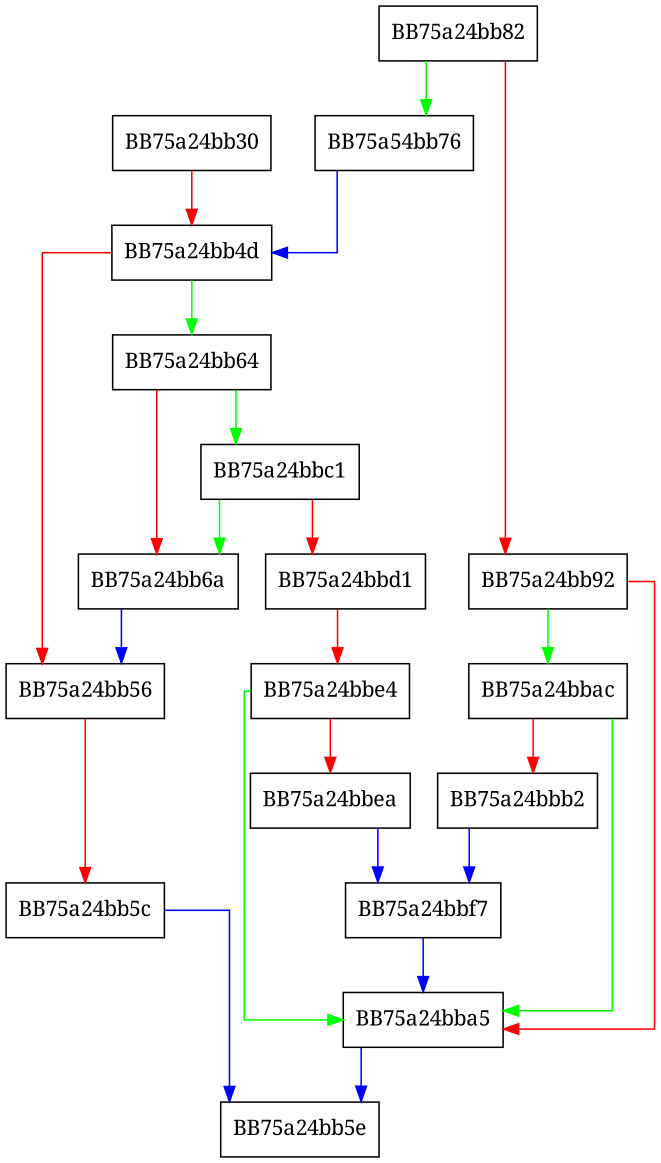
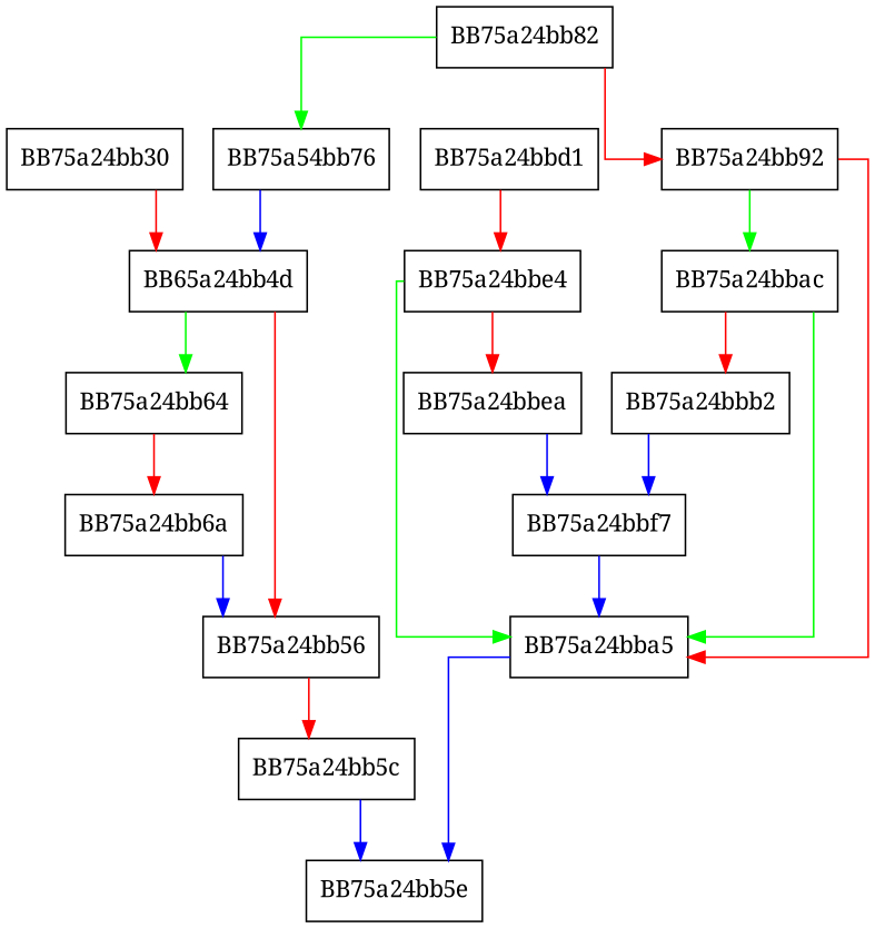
  digraph {
    fontname="Noto Serif"
    splines=ortho
    node [fontname="Noto Serif" shape=box]
    edge [color=red fontname="Noto Serif"]
    BB75a24bb30
-   BB75a24bb4d
+   BB75a24bb4d [label=BB65a24bb4d]
    BB75a24bb64
    BB75a24bb56
    n5 [label=BB75a54bb76]
    BB75a24bb82
    BB75a24bb92
-   BB75a24bbc1
    BB75a24bb6a
    BB75a24bb5c
    BB75a24bbd1
    BB75a24bb5e
    BB75a24bbe4
    BB75a24bbac
    BB75a24bba5
    BB75a24bbb2
    BB75a24bbf7
    BB75a24bbea
    BB75a24bb30 -> BB75a24bb4d
    BB75a24bb4d -> BB75a24bb64 [color=green]
    BB75a24bb4d -> BB75a24bb56
-   BB75a24bb64 -> BB75a24bbc1 [color=green]
    BB75a24bb64 -> BB75a24bb6a
    BB75a24bb56 -> BB75a24bb5c
    n5 -> BB75a24bb4d [color=blue]
    BB75a24bb82 -> n5 [color=green]
    BB75a24bb82 -> BB75a24bb92
    BB75a24bb92 -> BB75a24bbac [color=green]
    BB75a24bb92 -> BB75a24bba5
-   BB75a24bbc1 -> BB75a24bb6a [color=green]
-   BB75a24bbc1 -> BB75a24bbd1
    BB75a24bb6a -> BB75a24bb56 [color=blue]
    BB75a24bb5c -> BB75a24bb5e [color=blue]
    BB75a24bbd1 -> BB75a24bbe4
    BB75a24bbe4 -> BB75a24bba5 [color=green]
    BB75a24bbe4 -> BB75a24bbea
    BB75a24bbac -> BB75a24bba5 [color=green]
    BB75a24bbac -> BB75a24bbb2
    BB75a24bba5 -> BB75a24bb5e [color=blue]
    BB75a24bbb2 -> BB75a24bbf7 [color=blue]
    BB75a24bbf7 -> BB75a24bba5 [color=blue]
    BB75a24bbea -> BB75a24bbf7 [color=blue]
  }
